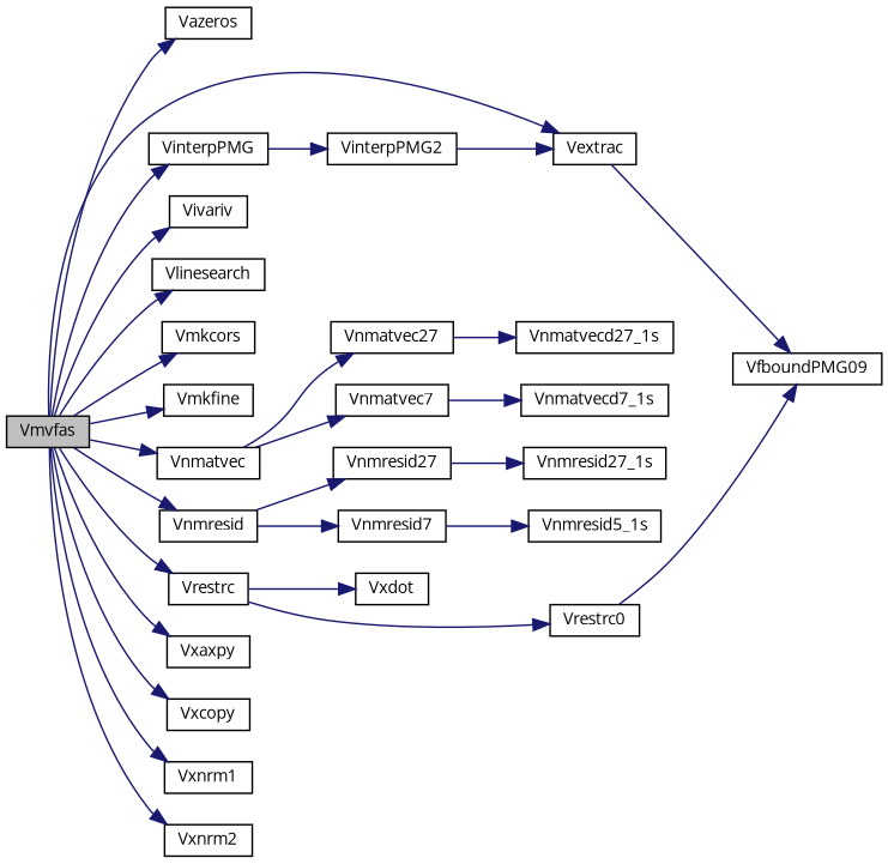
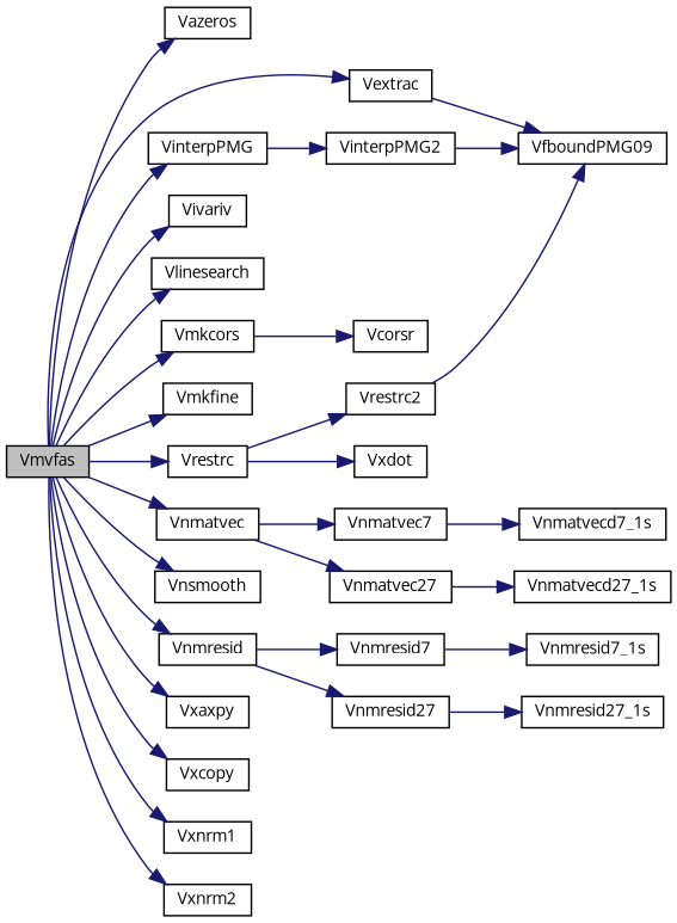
  digraph {
    fontname="Open Sans"
    rankdir=LR
    node [color=black fillcolor=white fontname="Open Sans" fontsize=10 shape=record style=filled]
    edge [color=midnightblue fontname="Open Sans" fontsize=10 labelfontname=FreeSans labelfontsize=10 style=solid]
    n1 [fillcolor=grey75 fontcolor=black height=0.2 label=Vmvfas width=0.4]
    n2 [height=0.2 label=Vazeros width=0.4]
    n3 [height=0.2 label=Vextrac width=0.4]
    n4 [height=0.2 label=VinterpPMG width=0.4]
    n5 [height=0.2 label=Vivariv width=0.4]
    n6 [height=0.2 label=Vlinesearch width=0.4]
    n7 [height=0.2 label=Vmkcors width=0.4]
    n8 [height=0.2 label=Vmkfine width=0.4]
    n9 [height=0.2 label=Vnmatvec width=0.4]
    n10 [height=0.2 label=Vnmresid width=0.4]
+   n11 [height=0.2 label=Vnsmooth width=0.4]
    n12 [height=0.2 label=Vrestrc width=0.4]
    n13 [height=0.2 label=Vxaxpy width=0.4]
    n14 [height=0.2 label=Vxcopy width=0.4]
    n15 [height=0.2 label=Vxnrm1 width=0.4]
    n16 [height=0.2 label=Vxnrm2 width=0.4]
    n17 [height=0.2 label=VfboundPMG09 width=0.4]
    n18 [height=0.2 label=VinterpPMG2 width=0.4]
+   n19 [height=0.2 label=Vcorsr width=0.4]
    n20 [height=0.2 label=Vnmatvec27 width=0.4]
    n21 [height=0.2 label=Vnmatvec7 width=0.4]
    n22 [height=0.2 label=Vnmresid27 width=0.4]
    n23 [height=0.2 label=Vnmresid7 width=0.4]
    n24 [height=0.2 label=Vxdot width=0.4]
-   n25 [height=0.2 label=Vrestrc0 width=0.4]
+   n25 [height=0.2 label=Vrestrc2 width=0.4]
    n26 [height=0.2 label=Vnmatvecd27_1s width=0.4]
    n27 [height=0.2 label=Vnmatvecd7_1s width=0.4]
    n28 [height=0.2 label=Vnmresid27_1s width=0.4]
-   n29 [height=0.2 label=Vnmresid5_1s width=0.4]
+   n29 [height=0.2 label=Vnmresid7_1s width=0.4]
    n1 -> n2
    n1 -> n3
    n1 -> n4
    n1 -> n5
    n1 -> n6
    n1 -> n7
    n1 -> n8
    n1 -> n9
    n1 -> n10
+   n1 -> n11
    n1 -> n12
    n1 -> n13
    n1 -> n14
    n1 -> n15
    n1 -> n16
    n3 -> n17
    n4 -> n18
+   n7 -> n19
    n9 -> n20
    n9 -> n21
    n10 -> n22
    n10 -> n23
    n12 -> n24
    n12 -> n25
-   n18 -> n3
+   n18 -> n17
    n20 -> n26
    n21 -> n27
    n22 -> n28
    n23 -> n29
    n25 -> n17
  }
